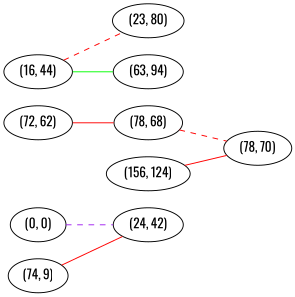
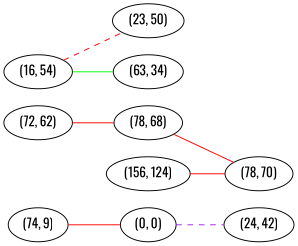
  graph {
    fontname=Oswald
    rankdir=LR
    node [fontname=Oswald]
    edge [color=red fontname=Oswald style=solid weight=1]
    "(0, 0)"
    "(24, 42)"
    "(72, 62)"
    "(78, 68)"
    "(78, 70)"
    "(156, 124)"
-   "(16, 54)" [label="(16, 44)"]
-   "(23, 50)" [label="(23, 80)"]
-   "(63, 94)"
+   "(16, 54)"
+   "(23, 50)"
+   "(63, 94)" [label="(63, 34)"]
    "(74, 9)"
    "(0, 0)" -- "(24, 42)" [color=purple style=dashed weight=4]
    "(72, 62)" -- "(78, 68)"
-   "(78, 68)" -- "(78, 70)" [style=dashed]
+   "(78, 68)" -- "(78, 70)"
    "(156, 124)" -- "(78, 70)"
    "(16, 54)" -- "(23, 50)" [style=dashed]
    "(16, 54)" -- "(63, 94)" [color=green weight=2]
-   "(74, 9)" -- "(24, 42)"
+   "(74, 9)" -- "(0, 0)"
  }
